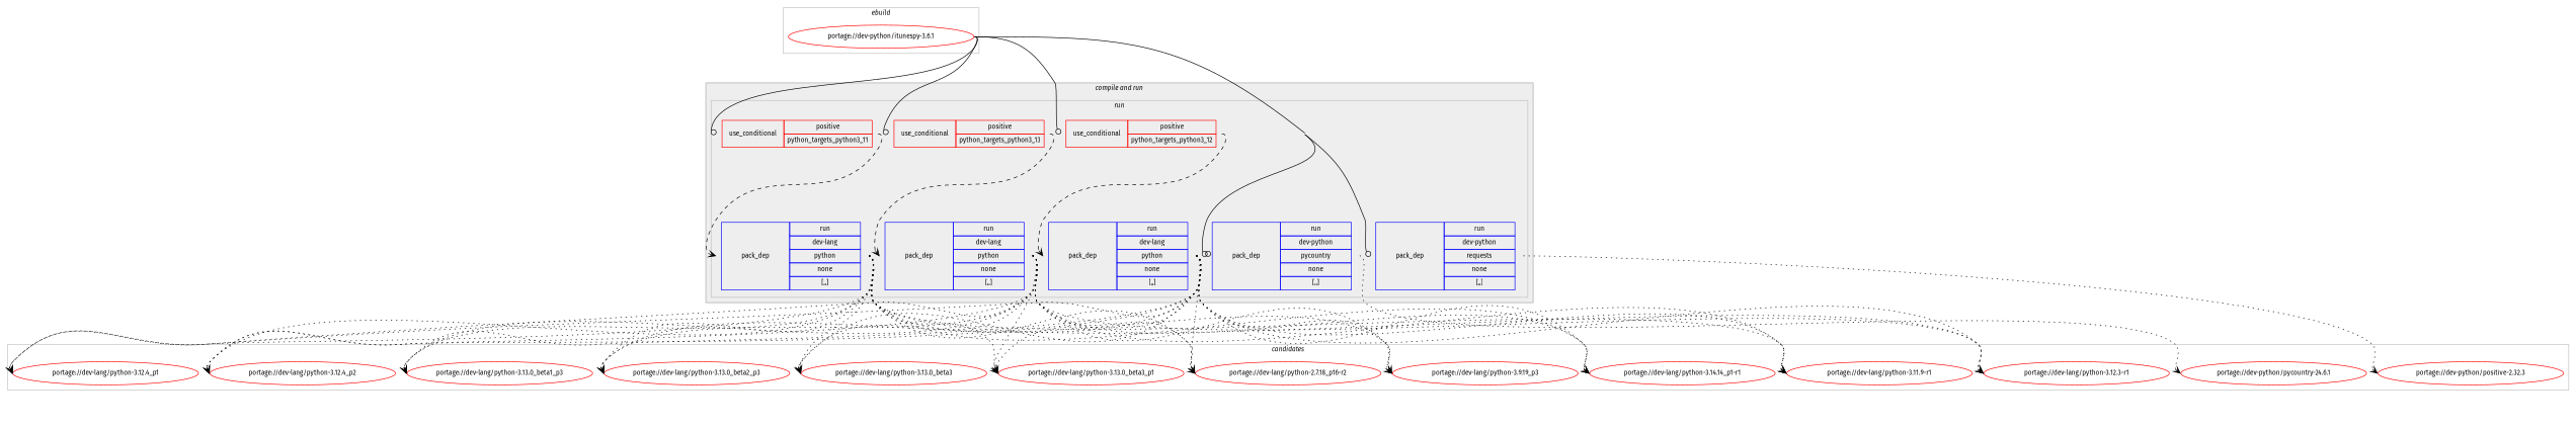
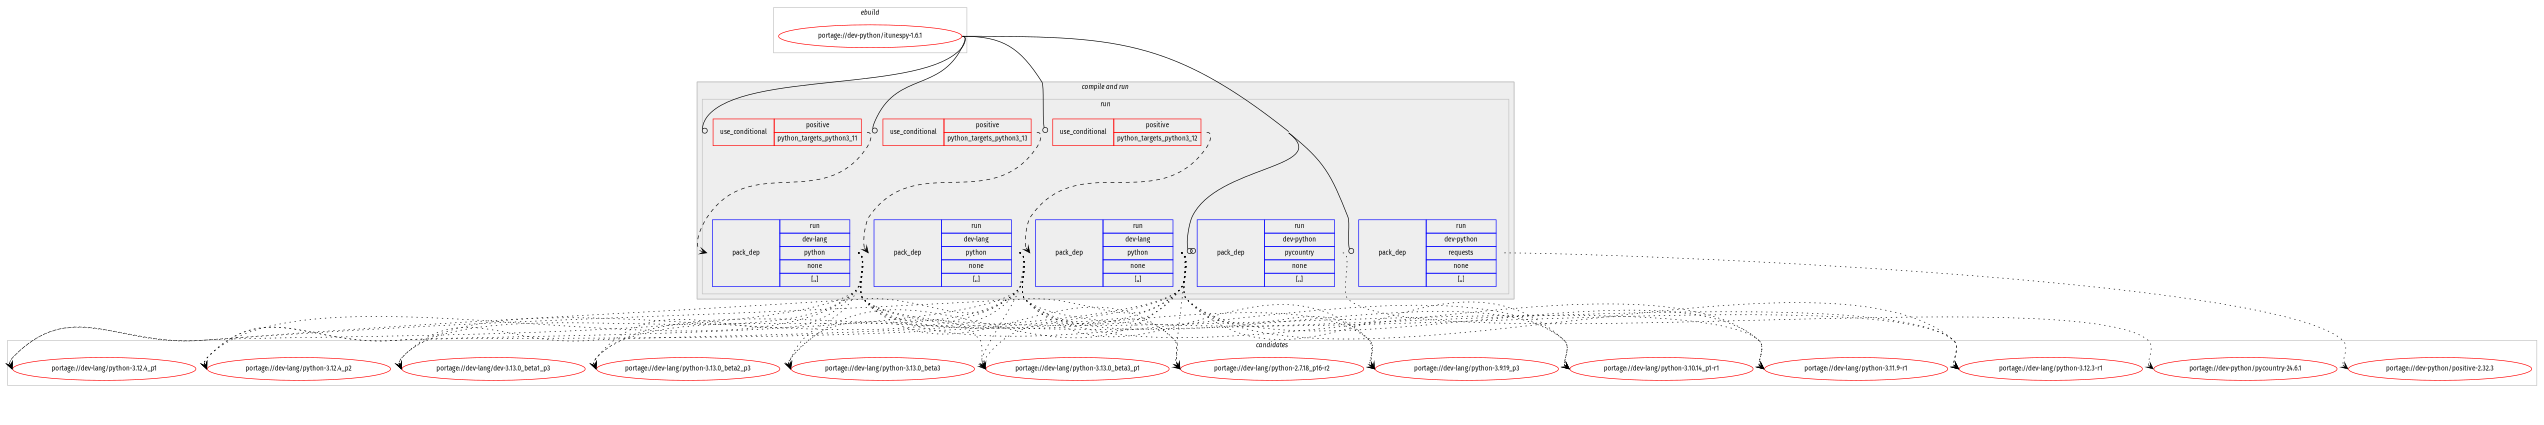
  digraph {
    compound=true
    concentrate=true
    fontname="Fira Sans"
    fontsize=10
    newrank=true
    rankdir=TB
    ranksep=1.5
    node [color=red fontname="Fira Sans" fontsize=10]
    edge [arrowhead=vee fontname="Fira Sans" headport=w style=dotted tailport=e weight=100]
-   n1 [label="portage://dev-python/itunespy-3.6.1" width=4]
+   n1 [label="portage://dev-python/itunespy-1.6.1" width=4]
    n2 [color=blue label=<<TABLE BORDER="0" CELLBORDER="1" CELLSPACING="0" CELLPADDING="4" WIDTH="220"><TR><TD ROWSPAN="6" CELLPADDING="30">pack_dep</TD></TR><TR><TD WIDTH="110">run</TD></TR><TR><TD>dev-lang</TD></TR><TR><TD>python</TD></TR><TR><TD>none</TD></TR><TR><TD>[,,]</TD></TR></TABLE>> shape=none]
    n3 [label=<<TABLE BORDER="0" CELLBORDER="1" CELLSPACING="0" CELLPADDING="4"><TR><TD ROWSPAN="3" CELLPADDING="10">use_conditional</TD></TR><TR><TD>positive</TD></TR><TR><TD>python_targets_python3_11</TD></TR></TABLE>> shape=none]
    n4 [color=blue label=<<TABLE BORDER="0" CELLBORDER="1" CELLSPACING="0" CELLPADDING="4" WIDTH="220"><TR><TD ROWSPAN="6" CELLPADDING="30">pack_dep</TD></TR><TR><TD WIDTH="110">run</TD></TR><TR><TD>dev-lang</TD></TR><TR><TD>python</TD></TR><TR><TD>none</TD></TR><TR><TD>[,,]</TD></TR></TABLE>> shape=none]
    n5 [label=<<TABLE BORDER="0" CELLBORDER="1" CELLSPACING="0" CELLPADDING="4"><TR><TD ROWSPAN="3" CELLPADDING="10">use_conditional</TD></TR><TR><TD>positive</TD></TR><TR><TD>python_targets_python3_12</TD></TR></TABLE>> shape=none]
    n6 [color=blue label=<<TABLE BORDER="0" CELLBORDER="1" CELLSPACING="0" CELLPADDING="4" WIDTH="220"><TR><TD ROWSPAN="6" CELLPADDING="30">pack_dep</TD></TR><TR><TD WIDTH="110">run</TD></TR><TR><TD>dev-lang</TD></TR><TR><TD>python</TD></TR><TR><TD>none</TD></TR><TR><TD>[,,]</TD></TR></TABLE>> shape=none]
    n7 [label=<<TABLE BORDER="0" CELLBORDER="1" CELLSPACING="0" CELLPADDING="4"><TR><TD ROWSPAN="3" CELLPADDING="10">use_conditional</TD></TR><TR><TD>positive</TD></TR><TR><TD>python_targets_python3_13</TD></TR></TABLE>> shape=none]
    n8 [color=blue label=<<TABLE BORDER="0" CELLBORDER="1" CELLSPACING="0" CELLPADDING="4" WIDTH="220"><TR><TD ROWSPAN="6" CELLPADDING="30">pack_dep</TD></TR><TR><TD WIDTH="110">run</TD></TR><TR><TD>dev-python</TD></TR><TR><TD>pycountry</TD></TR><TR><TD>none</TD></TR><TR><TD>[,,]</TD></TR></TABLE>> shape=none]
    n9 [color=blue label=<<TABLE BORDER="0" CELLBORDER="1" CELLSPACING="0" CELLPADDING="4" WIDTH="220"><TR><TD ROWSPAN="6" CELLPADDING="30">pack_dep</TD></TR><TR><TD WIDTH="110">run</TD></TR><TR><TD>dev-python</TD></TR><TR><TD>requests</TD></TR><TR><TD>none</TD></TR><TR><TD>[,,]</TD></TR></TABLE>> shape=none]
    n10 [label="portage://dev-lang/python-3.13.0_beta3_p1" width=4]
    n11 [label="portage://dev-lang/python-3.13.0_beta3" width=4]
    n12 [label="portage://dev-lang/python-3.13.0_beta2_p3" width=4]
-   n13 [label="portage://dev-lang/python-3.13.0_beta1_p3" width=4]
+   n13 [label="portage://dev-lang/dev-3.13.0_beta1_p3" width=4]
    n14 [label="portage://dev-lang/python-3.12.4_p2" width=4]
    n15 [label="portage://dev-lang/python-3.12.4_p1" width=4]
    n16 [label="portage://dev-lang/python-3.12.3-r1" width=4]
    n17 [label="portage://dev-lang/python-3.11.9-r1" width=4]
-   n18 [label="portage://dev-lang/python-3.14.14_p1-r1" width=4]
+   n18 [label="portage://dev-lang/python-3.10.14_p1-r1" width=4]
    n19 [label="portage://dev-lang/python-3.9.19_p3" width=4]
    n20 [label="portage://dev-lang/python-2.7.18_p16-r2" width=4]
    n21 [label="portage://dev-python/pycountry-24.6.1" width=4]
    n22 [label="portage://dev-python/positive-2.32.3" width=4]
    subgraph cluster_1 {
      color=gray
      label=<<i>ebuild</i>>
      rank=same
      n1
    }
    subgraph cluster_2 {
      color=gray
      label=<<i>dependencies</i>>
      subgraph cluster_3 {
        color=gray
        fillcolor="#eeeeee"
        label=<<i>compile</i>>
        style=filled
      }
      subgraph cluster_4 {
        color=gray
        fillcolor="#eeeeee"
        label=<<i>compile and run</i>>
        style=filled
      }
      subgraph cluster_5 {
        color=gray
        fillcolor="#eeeeee"
        label=<<i>run</i>>
        style=filled
        subgraph sub_6 {
          color=gray
          fillcolor="#eeeeee"
          label=<<i>run</i>>
          style=filled
          n3
          subgraph sub_7 {
            color=gray
            fillcolor="#eeeeee"
            label=<<i>run</i>>
            style=filled
            n2
          }
        }
        subgraph sub_8 {
          color=gray
          fillcolor="#eeeeee"
          label=<<i>run</i>>
          style=filled
          n5
          subgraph sub_9 {
            color=gray
            fillcolor="#eeeeee"
            label=<<i>run</i>>
            style=filled
            n4
          }
        }
        subgraph sub_10 {
          color=gray
          fillcolor="#eeeeee"
          label=<<i>run</i>>
          style=filled
          n7
          subgraph sub_11 {
            color=gray
            fillcolor="#eeeeee"
            label=<<i>run</i>>
            style=filled
            n6
          }
        }
        subgraph sub_12 {
          color=gray
          fillcolor="#eeeeee"
          label=<<i>run</i>>
          style=filled
          n8
        }
        subgraph sub_13 {
          color=gray
          fillcolor="#eeeeee"
          label=<<i>run</i>>
          style=filled
          n9
        }
      }
    }
    subgraph cluster_14 {
      color=gray
      label=<<i>candidates</i>>
      rank=same
      subgraph sub_15 {
        color=black
        label=<<i>candidates</i>>
        nodesep=1
        rank=same
        n10
        n11
        n12
        n13
        n14
        n15
        n16
        n17
        n18
        n19
        n20
      }
      subgraph sub_16 {
        color=black
        label=<<i>candidates</i>>
        nodesep=1
        rank=same
        n10
        n11
        n12
        n13
        n14
        n15
        n16
        n17
        n18
        n19
        n20
      }
      subgraph sub_17 {
        color=black
        label=<<i>candidates</i>>
        nodesep=1
        rank=same
        n10
        n11
        n12
        n13
        n14
        n15
        n16
        n17
        n18
        n19
        n20
      }
      subgraph sub_18 {
        color=black
        label=<<i>candidates</i>>
        nodesep=1
        rank=same
        n21
      }
      subgraph sub_19 {
        color=black
        label=<<i>candidates</i>>
        nodesep=1
        rank=same
        n22
      }
    }
    n1 -> n3 [arrowhead=odot style=solid weight=20]
    n1 -> n5 [arrowhead=odot style=solid weight=20]
    n1 -> n7 [arrowhead=odot style=solid weight=20]
    n1 -> n8 [arrowhead=odot style=solid weight=20]
    n1 -> n9 [arrowhead=odot style=solid weight=20]
    n2 -> n10
    n2 -> n11
    n2 -> n12
    n2 -> n13
    n2 -> n14
    n2 -> n15
    n2 -> n16
    n2 -> n17
    n2 -> n18
    n2 -> n19
    n2 -> n20
    n3 -> n2 [style=dashed weight=20]
    n4 -> n10
    n4 -> n11
    n4 -> n12
    n4 -> n13
    n4 -> n14
    n4 -> n15
    n4 -> n16
    n4 -> n17
    n4 -> n18
    n4 -> n19
    n4 -> n20
    n5 -> n4 [style=dashed weight=20]
    n6 -> n10
    n6 -> n11
    n6 -> n12
    n6 -> n13
    n6 -> n14
    n6 -> n15
    n6 -> n16
    n6 -> n17
    n6 -> n18
    n6 -> n19
    n6 -> n20
    n7 -> n6 [style=dashed weight=20]
    n8 -> n21
    n9 -> n22
  }
